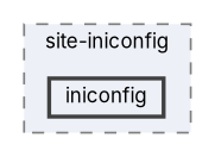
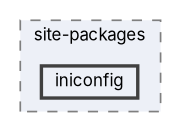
  digraph {
    compound=true
    fontname=Inter
    n1 [color=grey25 fillcolor="#edf0f7" fontname=Inter fontsize=10 height=0.2 label=iniconfig shape=box style="filled,bold" width=0.4]
    subgraph cluster_1 {
      bgcolor="#edf0f7"
      fontsize=10
-     label="site-iniconfig"
+     label="site-packages"
      pencolor=grey50
      style="filled,dashed"
      n1
    }
  }
